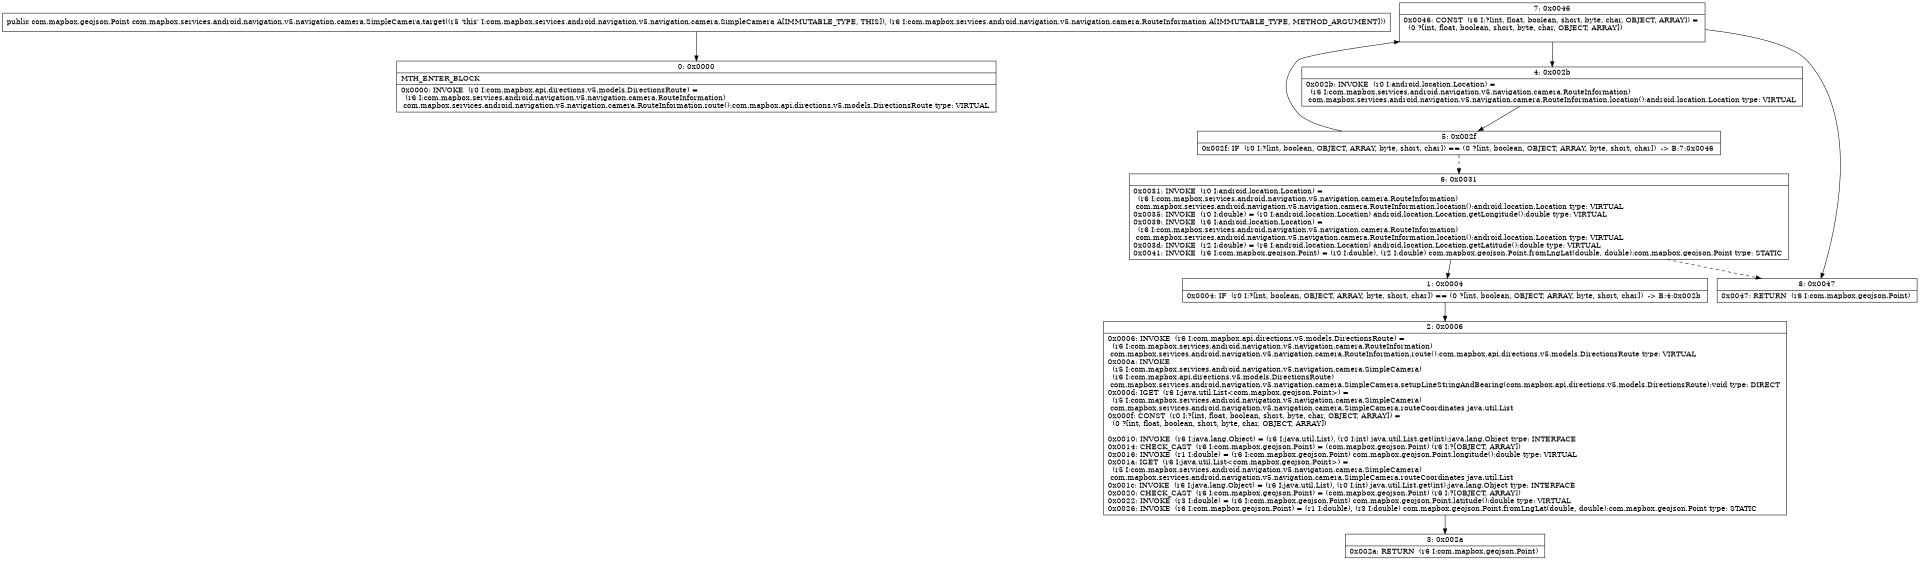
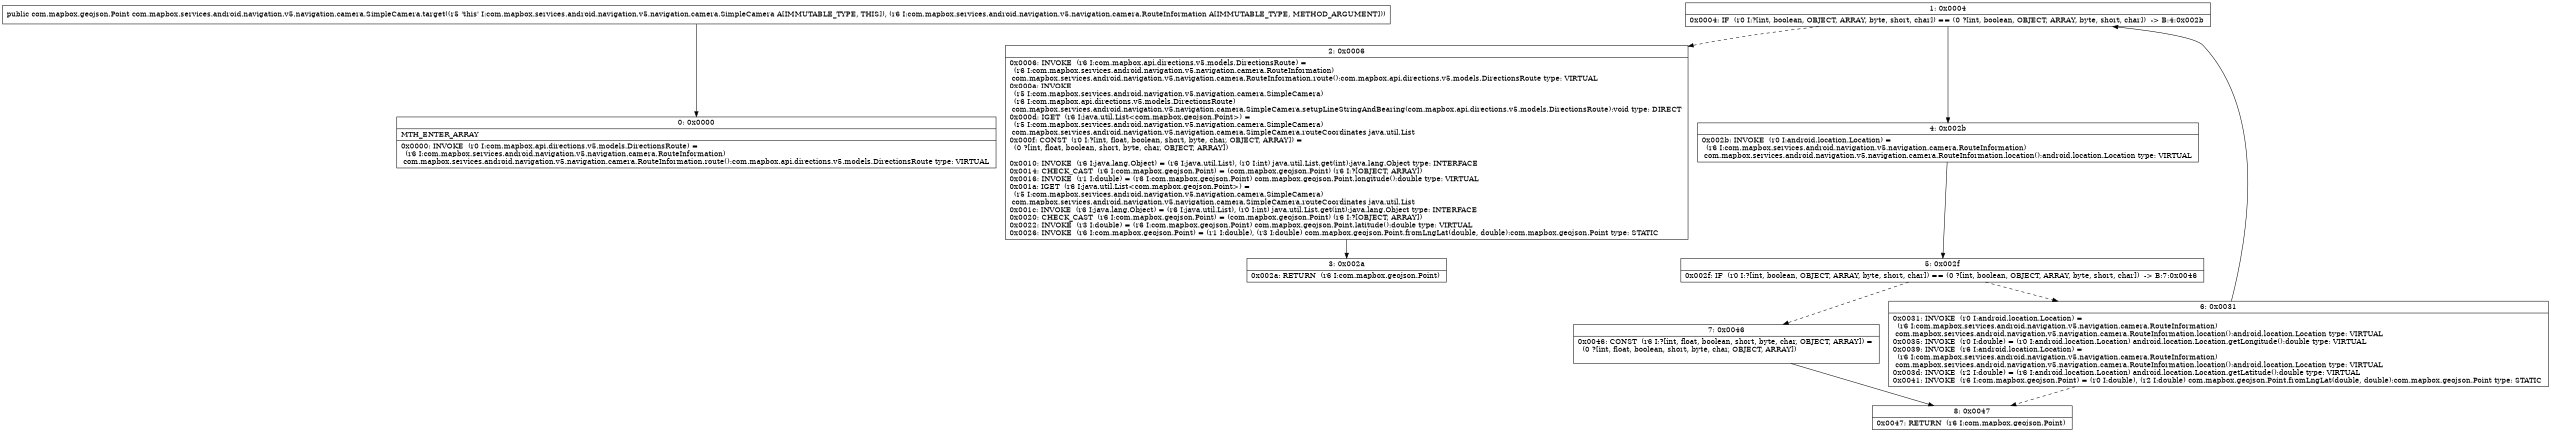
  digraph {
    node [shape=record]
-   n1 [label="{0\:\ 0x0000|MTH_ENTER_BLOCK\l|0x0000: INVOKE  (r0 I:com.mapbox.api.directions.v5.models.DirectionsRoute) = \l  (r6 I:com.mapbox.services.android.navigation.v5.navigation.camera.RouteInformation)\l com.mapbox.services.android.navigation.v5.navigation.camera.RouteInformation.route():com.mapbox.api.directions.v5.models.DirectionsRoute type: VIRTUAL \l}"]
+   n1 [label="{0\:\ 0x0000|MTH_ENTER_ARRAY\l|0x0000: INVOKE  (r0 I:com.mapbox.api.directions.v5.models.DirectionsRoute) = \l  (r6 I:com.mapbox.services.android.navigation.v5.navigation.camera.RouteInformation)\l com.mapbox.services.android.navigation.v5.navigation.camera.RouteInformation.route():com.mapbox.api.directions.v5.models.DirectionsRoute type: VIRTUAL \l}"]
    n2 [label="{1\:\ 0x0004|0x0004: IF  (r0 I:?[int, boolean, OBJECT, ARRAY, byte, short, char]) == (0 ?[int, boolean, OBJECT, ARRAY, byte, short, char])  \-\> B:4:0x002b \l}"]
    n3 [label="{2\:\ 0x0006|0x0006: INVOKE  (r6 I:com.mapbox.api.directions.v5.models.DirectionsRoute) = \l  (r6 I:com.mapbox.services.android.navigation.v5.navigation.camera.RouteInformation)\l com.mapbox.services.android.navigation.v5.navigation.camera.RouteInformation.route():com.mapbox.api.directions.v5.models.DirectionsRoute type: VIRTUAL \l0x000a: INVOKE  \l  (r5 I:com.mapbox.services.android.navigation.v5.navigation.camera.SimpleCamera)\l  (r6 I:com.mapbox.api.directions.v5.models.DirectionsRoute)\l com.mapbox.services.android.navigation.v5.navigation.camera.SimpleCamera.setupLineStringAndBearing(com.mapbox.api.directions.v5.models.DirectionsRoute):void type: DIRECT \l0x000d: IGET  (r6 I:java.util.List\<com.mapbox.geojson.Point\>) = \l  (r5 I:com.mapbox.services.android.navigation.v5.navigation.camera.SimpleCamera)\l com.mapbox.services.android.navigation.v5.navigation.camera.SimpleCamera.routeCoordinates java.util.List \l0x000f: CONST  (r0 I:?[int, float, boolean, short, byte, char, OBJECT, ARRAY]) = \l  (0 ?[int, float, boolean, short, byte, char, OBJECT, ARRAY])\l \l0x0010: INVOKE  (r6 I:java.lang.Object) = (r6 I:java.util.List), (r0 I:int) java.util.List.get(int):java.lang.Object type: INTERFACE \l0x0014: CHECK_CAST  (r6 I:com.mapbox.geojson.Point) = (com.mapbox.geojson.Point) (r6 I:?[OBJECT, ARRAY]) \l0x0016: INVOKE  (r1 I:double) = (r6 I:com.mapbox.geojson.Point) com.mapbox.geojson.Point.longitude():double type: VIRTUAL \l0x001a: IGET  (r6 I:java.util.List\<com.mapbox.geojson.Point\>) = \l  (r5 I:com.mapbox.services.android.navigation.v5.navigation.camera.SimpleCamera)\l com.mapbox.services.android.navigation.v5.navigation.camera.SimpleCamera.routeCoordinates java.util.List \l0x001c: INVOKE  (r6 I:java.lang.Object) = (r6 I:java.util.List), (r0 I:int) java.util.List.get(int):java.lang.Object type: INTERFACE \l0x0020: CHECK_CAST  (r6 I:com.mapbox.geojson.Point) = (com.mapbox.geojson.Point) (r6 I:?[OBJECT, ARRAY]) \l0x0022: INVOKE  (r3 I:double) = (r6 I:com.mapbox.geojson.Point) com.mapbox.geojson.Point.latitude():double type: VIRTUAL \l0x0026: INVOKE  (r6 I:com.mapbox.geojson.Point) = (r1 I:double), (r3 I:double) com.mapbox.geojson.Point.fromLngLat(double, double):com.mapbox.geojson.Point type: STATIC \l}"]
    n4 [label="{4\:\ 0x002b|0x002b: INVOKE  (r0 I:android.location.Location) = \l  (r6 I:com.mapbox.services.android.navigation.v5.navigation.camera.RouteInformation)\l com.mapbox.services.android.navigation.v5.navigation.camera.RouteInformation.location():android.location.Location type: VIRTUAL \l}"]
    n5 [label="{3\:\ 0x002a|0x002a: RETURN  (r6 I:com.mapbox.geojson.Point) \l}"]
    n6 [label="{5\:\ 0x002f|0x002f: IF  (r0 I:?[int, boolean, OBJECT, ARRAY, byte, short, char]) == (0 ?[int, boolean, OBJECT, ARRAY, byte, short, char])  \-\> B:7:0x0046 \l}"]
    n7 [label="{6\:\ 0x0031|0x0031: INVOKE  (r0 I:android.location.Location) = \l  (r6 I:com.mapbox.services.android.navigation.v5.navigation.camera.RouteInformation)\l com.mapbox.services.android.navigation.v5.navigation.camera.RouteInformation.location():android.location.Location type: VIRTUAL \l0x0035: INVOKE  (r0 I:double) = (r0 I:android.location.Location) android.location.Location.getLongitude():double type: VIRTUAL \l0x0039: INVOKE  (r6 I:android.location.Location) = \l  (r6 I:com.mapbox.services.android.navigation.v5.navigation.camera.RouteInformation)\l com.mapbox.services.android.navigation.v5.navigation.camera.RouteInformation.location():android.location.Location type: VIRTUAL \l0x003d: INVOKE  (r2 I:double) = (r6 I:android.location.Location) android.location.Location.getLatitude():double type: VIRTUAL \l0x0041: INVOKE  (r6 I:com.mapbox.geojson.Point) = (r0 I:double), (r2 I:double) com.mapbox.geojson.Point.fromLngLat(double, double):com.mapbox.geojson.Point type: STATIC \l}"]
    n8 [label="{7\:\ 0x0046|0x0046: CONST  (r6 I:?[int, float, boolean, short, byte, char, OBJECT, ARRAY]) = \l  (0 ?[int, float, boolean, short, byte, char, OBJECT, ARRAY])\l \l}"]
    n9 [label="{8\:\ 0x0047|0x0047: RETURN  (r6 I:com.mapbox.geojson.Point) \l}"]
    n10 [label="{public com.mapbox.geojson.Point com.mapbox.services.android.navigation.v5.navigation.camera.SimpleCamera.target((r5 'this' I:com.mapbox.services.android.navigation.v5.navigation.camera.SimpleCamera A[IMMUTABLE_TYPE, THIS]), (r6 I:com.mapbox.services.android.navigation.v5.navigation.camera.RouteInformation A[IMMUTABLE_TYPE, METHOD_ARGUMENT])) }"]
-   n2 -> n3 [style=solid]
-   n8 -> n4
+   n2 -> n3 [style=dashed]
+   n2 -> n4
    n3 -> n5
    n4 -> n6
    n6 -> n7 [style=dashed]
-   n6 -> n8
+   n6 -> n8 [style=dashed]
    n7 -> n2
    n7 -> n9 [style=dashed]
    n8 -> n9
    n10 -> n1
  }
